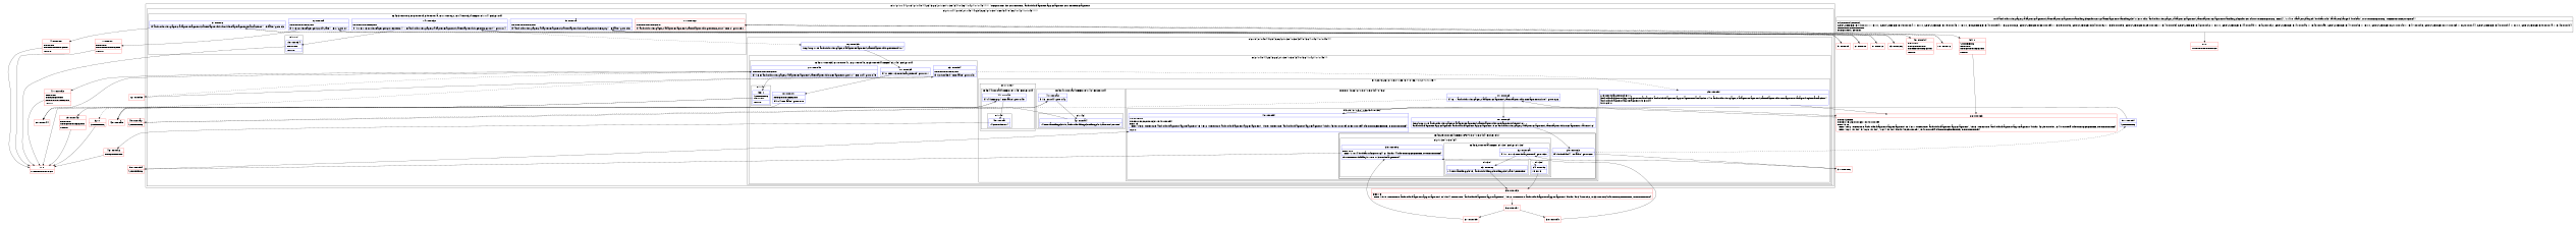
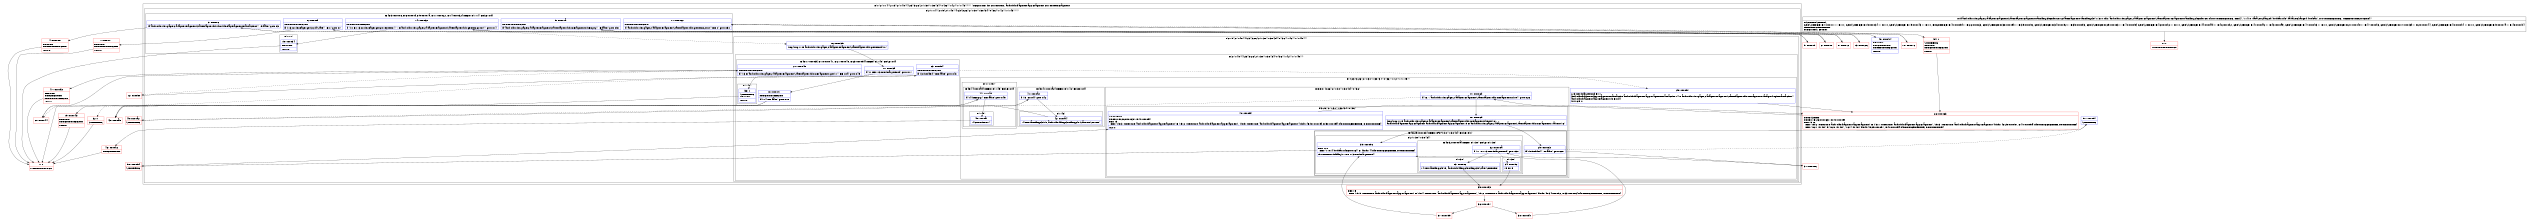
  digraph {
    node [color=blue shape=record]
    n1 [label="{15\:\ 0x0034|RETURN\l|return\l}"]
    n2 [label="{3\:\ 0x0006|if (androidx.viewpager2.adapter.FragmentStateAdapter.this.shouldDelayFragmentTransactions() != false) goto L3\l}"]
    n3 [label="{6\:\ 0x000f|ADDED_TO_REGION\l|if (r13.mViewPager.getScrollState() != 0) goto L7\l}"]
    n4 [label="{9\:\ 0x001a|ADDED_TO_REGION\l|if (androidx.viewpager2.adapter.FragmentStateAdapter.this.mFragments.isEmpty() != false) goto L51\l}"]
-   n5 [color=red label="{11\:\ 0x0022|ADDED_TO_REGION\l|if (androidx.viewpager2.adapter.FragmentStateAdapter.this.getItemCount() == 0) goto L50\l}"]
+   n5 [label="{11\:\ 0x0022|ADDED_TO_REGION\l|if (androidx.viewpager2.adapter.FragmentStateAdapter.this.getItemCount() == 0) goto L50\l}"]
    n6 [label="{14\:\ 0x0032|ADDED_TO_REGION\l|if ((r0 = r13.mViewPager.getCurrentItem()) \>= androidx.viewpager2.adapter.FragmentStateAdapter.this.getItemCount()) goto L14\l}"]
    n7 [label="{53\:\ ?|SYNTHETIC\lRETURN\l|return\l}"]
    n8 [label="{17\:\ 0x003f|if (r1 == r13.mPrimaryItemId) goto L17\l}"]
    n9 [label="{18\:\ 0x0041|ADDED_TO_REGION\l|if (r14 == false) goto L18\l}"]
    n10 [label="{21\:\ 0x004e|ADDED_TO_REGION\l|if ((r3 = androidx.viewpager2.adapter.FragmentStateAdapter.this.mFragments.get(r1)) == null) goto L49\l}"]
    n11 [label="{23\:\ 0x0054|ADDED_TO_REGION\l|if (r3.isAdded() == false) goto L48\l}"]
    n12 [label="{33\:\ 0x008c|r4.setMaxLifecycle(r9, androidx.lifecycle.Lifecycle.State.STARTED)\l}"]
    n13 [label="{34\:\ 0x0092|r5 = r9\l}"]
    n14 [label="{32\:\ 0x008a|if (r7 != r13.mPrimaryItemId) goto L30\l}"]
    n15 [label="{39\:\ 0x009c|PHI: r10 \l  PHI: (r10v4 boolean A[REMOVE]) =  binds: [] A[DONT_GENERATE, DONT_INLINE]\l|r9.setMenuVisibility(r7 == r13.mPrimaryItemId)\l}"]
    n16 [label="{29\:\ 0x0083|if (r9.isAdded() != false) goto L28\l}"]
    n17 [label="{28\:\ 0x006d|long long r7 = androidx.viewpager2.adapter.FragmentStateAdapter.this.mFragments.keyAt(r6)\landroidx.fragment.app.Fragment androidx.fragment.app.Fragment r9 = androidx.viewpager2.adapter.FragmentStateAdapter.this.mFragments.valueAt(r6)\l}"]
    n18 [label="{40\:\ 0x009f|LOOP_END\lLOOP:0: B:26:0x0063\-\>B:40:0x009f\lPHI: r5 \l  PHI: (r5v3 'toResume' androidx.fragment.app.Fragment) = (r5v2 'toResume' androidx.fragment.app.Fragment), (r5v5 'toResume' androidx.fragment.app.Fragment) binds: [B:51:0x009f, B:50:0x009f] A[DONT_GENERATE, DONT_INLINE]\l|r6++\l}"]
    n19 [label="{27\:\ 0x006b|if (r6 \< androidx.viewpager2.adapter.FragmentStateAdapter.this.mFragments.size()) goto L26\l}"]
    n20 [label="{42\:\ 0x00a4|r4.setMaxLifecycle(r5, androidx.lifecycle.Lifecycle.State.RESUMED)\l}"]
    n21 [label="{41\:\ 0x00a2|if (r5 != null) goto L42\l}"]
    n22 [label="{45\:\ 0x00af|r4.commitNow()\l}"]
    n23 [label="{44\:\ 0x00ad|if (r4.isEmpty() == false) goto L45\l}"]
    n24 [label="{25\:\ 0x0057|r13.mPrimaryItemId = r1\landroidx.fragment.app.FragmentTransaction androidx.fragment.app.FragmentTransaction r4 = androidx.viewpager2.adapter.FragmentStateAdapter.this.mFragmentManager.beginTransaction()\landroidx.fragment.app.Fragment r5 = null\lint r6 = 0\l}"]
    n25 [label="{16\:\ 0x0035|long long r1 = androidx.viewpager2.adapter.FragmentStateAdapter.this.getItemId(r0)\l}"]
    n26 [color=red label="{1\:\ ?|MTH_EXIT_BLOCK\l}"]
    n27 [color=red label="{4\:\ 0x0008|RETURN\lADDED_TO_REGION\l|return\l}"]
    n28 [color=red label="{5\:\ 0x0009}"]
    n29 [color=red label="{7\:\ 0x0011|RETURN\lADDED_TO_REGION\l|return\l}"]
    n30 [color=red label="{8\:\ 0x0012}"]
    n31 [color=red label="{10\:\ 0x001c}"]
-   n32 [color=red label="{48\:\ 0x00b4|RETURN\lORIG_RETURN\lADDED_TO_REGION\l|return\l}"]
+   n32 [label="{48\:\ 0x00b4|RETURN\lORIG_RETURN\lADDED_TO_REGION\l|return\l}"]
    n33 [color=red label="{13\:\ 0x0026}"]
    n34 [color=red label="{54\:\ ?|SYNTHETIC\lRETURN\lADDED_TO_REGION\l|return\l}"]
    n35 [color=red label="{2\:\ 0x0000}"]
    n36 [color=red label="{20\:\ 0x0044}"]
    n37 [color=red label="{19\:\ 0x0043|RETURN\lADDED_TO_REGION\l|return\l}"]
    n38 [color=red label="{22\:\ 0x0050}"]
    n39 [color=red label="{47\:\ 0x00b3|RETURN\lORIG_RETURN\lADDED_TO_REGION\l|return\l}"]
    n40 [color=red label="{35\:\ 0x0093|PHI: r5 \l  PHI: (r5v5 'toResume' androidx.fragment.app.Fragment) = (r5v4 'toResume' androidx.fragment.app.Fragment), (r5v2 'toResume' androidx.fragment.app.Fragment) binds: [B:34:0x0092, B:33:0x008c] A[DONT_GENERATE, DONT_INLINE]\l}"]
    n41 [color=red label="{50\:\ 0x009f|SYNTHETIC\l}"]
    n42 [color=red label="{31\:\ 0x0086}"]
    n43 [label="{51\:\ 0x009f|SYNTHETIC\l}"]
    n44 [color=red label="{26\:\ 0x0063|LOOP_START\lLOOP:0: B:26:0x0063\-\>B:40:0x009f\lPHI: r5 r6 \l  PHI: (r5v2 'toResume' androidx.fragment.app.Fragment) = (r5v1 'toResume' androidx.fragment.app.Fragment), (r5v3 'toResume' androidx.fragment.app.Fragment) binds: [B:25:0x0057, B:40:0x009f] A[DONT_GENERATE, DONT_INLINE]\l  PHI: (r6v1 'ix' int) = (r6v0 'ix' int), (r6v4 'ix' int) binds: [B:25:0x0057, B:40:0x009f] A[DONT_GENERATE, DONT_INLINE]\l}"]
    n45 [color=red label="{49\:\ 0x00a2|SYNTHETIC\l}"]
    n46 [color=red label="{43\:\ 0x00a9}"]
    n47 [color=red label="{46\:\ 0x00b2|ORIG_RETURN\l}"]
    n48 [color=red label="{52\:\ ?|SYNTHETIC\l}"]
    n49 [color=red label="{36\:\ 0x0097}"]
    n50 [color=red label="{0\:\ ?|MTH_ENTER_BLOCK\l}"]
    n51 [color=red label="{37\:\ 0x0099}"]
    n52 [color=red label="{38\:\ 0x009b}"]
    n53 [label="{void androidx.viewpager2.adapter.FragmentStateAdapter.FragmentMaxLifecycleEnforcer.updateFragmentMaxLifecycle((r13v0 'this' androidx.viewpager2.adapter.FragmentStateAdapter$FragmentMaxLifecycleEnforcer A[IMMUTABLE_TYPE, THIS]), (r14v0 'dataSetChanged' boolean A[D('dataSetChanged' boolean), IMMUTABLE_TYPE, METHOD_ARGUMENT]))  | USE_LINES_HINTS\lCROSS_EDGE: B:7:0x0011 \-\> B:1:?, CROSS_EDGE: B:15:0x0034 \-\> B:1:?, CROSS_EDGE: B:19:0x0043 \-\> B:1:?, BACK_EDGE: B:40:0x009f \-\> B:26:0x0063, CROSS_EDGE: B:38:0x009b \-\> B:39:0x009c, CROSS_EDGE: B:34:0x0092 \-\> B:35:0x0093, CROSS_EDGE: B:29:0x0083 \-\> B:40:0x009f, CROSS_EDGE: B:46:0x00b2 \-\> B:1:?, CROSS_EDGE: B:44:0x00ad \-\> B:46:0x00b2, CROSS_EDGE: B:41:0x00a2 \-\> B:43:0x00a9, CROSS_EDGE: B:47:0x00b3 \-\> B:1:?, CROSS_EDGE: B:21:0x004e \-\> B:47:0x00b3, CROSS_EDGE: B:17:0x003f \-\> B:20:0x0044, CROSS_EDGE: B:48:0x00b4 \-\> B:1:?, CROSS_EDGE: B:9:0x001a \-\> B:48:0x00b4\lINLINE_NOT_NEEDED\lTYPE_VARS: EMPTY\l}" color=""]
    subgraph cluster_1 {
      label="R(1:(2:(1:14)|(2:15|(2:(1:48)|(4:23|(3:26|(2:(1:30)(1:38)|34)(0)|36)|(1:42)|(1:(1:45))))))) | DECL_VAR: int currentItem, androidx.fragment.app.Fragment currentItemFragment\l"
      subgraph cluster_2 {
        label="R(2:(1:14)|(2:15|(2:(1:48)|(4:23|(3:26|(2:(1:30)(1:38)|34)(0)|36)|(1:42)|(1:(1:45))))))"
        subgraph cluster_3 {
          label="IF [B:3:0x0006, B:6:0x000f, B:9:0x001a, B:11:0x0022, B:14:0x0032] THEN: R(1:14) ELSE: null"
          n2
          n3
          n4
          n5
          n6
          subgraph cluster_4 {
            label="R(1:10)"
            n1
          }
        }
        subgraph cluster_5 {
          label="R(2:15|(2:(1:48)|(4:23|(3:26|(2:(1:30)(1:38)|34)(0)|36)|(1:42)|(1:(1:45)))))"
          n25
          subgraph cluster_6 {
            label="R(2:(1:48)|(4:23|(3:26|(2:(1:30)(1:38)|34)(0)|36)|(1:42)|(1:(1:45))))"
            subgraph cluster_7 {
              label="IF [B:17:0x003f, B:18:0x0041, B:21:0x004e, B:23:0x0054] THEN: R(1:48) ELSE: null"
              n8
              n9
              n10
              n11
              subgraph cluster_8 {
                label="R(1:48)"
                n7
              }
            }
            subgraph cluster_9 {
              label="R(4:23|(3:26|(2:(1:30)(1:38)|34)(0)|36)|(1:42)|(1:(1:45)))"
              n24
              subgraph cluster_10 {
                label="LOOP:0: (3:26|(2:(1:30)(1:38)|34)(0)|36)"
                n19
                subgraph cluster_11 {
                  label="R(3:26|(2:(1:30)(1:38)|34)(0)|36)"
                  n17
                  n18
                  subgraph cluster_12 {
                    label="IF [B:29:0x0083] THEN: R(2:(1:30)(1:38)|34) ELSE: R(0)"
                    n16
                    subgraph cluster_13 {
                      label="R(2:(1:30)(1:38)|34)"
                      n15
                      subgraph cluster_14 {
                        label="IF [B:32:0x008a] THEN: R(1:30) ELSE: R(1:38)"
                        n14
                        subgraph cluster_15 {
                          label="R(1:30)"
                          n12
                        }
                        subgraph cluster_16 {
                          label="R(1:38)"
                          n13
                        }
                      }
                    }
                    subgraph cluster_17 {
                      label="R(0)"
                    }
                  }
                }
              }
              subgraph cluster_18 {
                label="IF [B:41:0x00a2] THEN: R(1:42) ELSE: null"
                n21
                subgraph cluster_19 {
                  label="R(1:46)"
                  n20
                }
              }
              subgraph cluster_20 {
                label="R(1:(1:45))"
                subgraph cluster_21 {
                  label="IF [B:44:0x00ad] THEN: R(1:45) ELSE: null"
                  n23
                  subgraph cluster_22 {
                    label="R(1:45)"
                    n22
                  }
                }
              }
            }
          }
        }
      }
    }
    n1 -> n26
    n2 -> n27
    n2 -> n28 [style=dashed]
    n3 -> n29
    n3 -> n30 [style=dashed]
    n4 -> n31 [style=dashed]
    n4 -> n32
    n5 -> n33 [style=dashed]
    n5 -> n34
    n6 -> n1
    n6 -> n25 [style=dashed]
    n6 -> n35
    n7 -> n26
    n8 -> n9
    n8 -> n36 [style=dashed]
-   n7 -> n36 [style=dashed]
+   n9 -> n36 [style=dashed]
    n9 -> n37
    n10 -> n38 [style=dashed]
    n10 -> n39
    n11 -> n7
    n11 -> n24 [style=dashed]
    n12 -> n40
    n13 -> n40
    n14 -> n12
    n14 -> n13 [style=dashed]
    n15 -> n41
    n16 -> n42
    n16 -> n43 [style=dashed]
    n17 -> n16
    n18 -> n44
    n19 -> n17
    n19 -> n45 [style=dashed]
    n20 -> n46
    n21 -> n20
    n21 -> n46 [style=dashed]
    n22 -> n47
    n23 -> n22
    n23 -> n48 [style=dashed]
    n24 -> n44
    n25 -> n8
    n27 -> n26
    n28 -> n3
    n29 -> n26
    n30 -> n4
    n31 -> n5
    n33 -> n6
    n34 -> n44
    n35 -> n2
    n36 -> n10
    n37 -> n26
    n38 -> n11
    n39 -> n26
    n40 -> n49
    n41 -> n18
    n42 -> n14
-   n43 -> n18
+   n43 -> n15
    n44 -> n19
    n45 -> n21
    n46 -> n23
    n47 -> n26
    n48 -> n26
    n49 -> n51
    n49 -> n52
    n51 -> n15
    n52 -> n15
    n53 -> n50
  }
